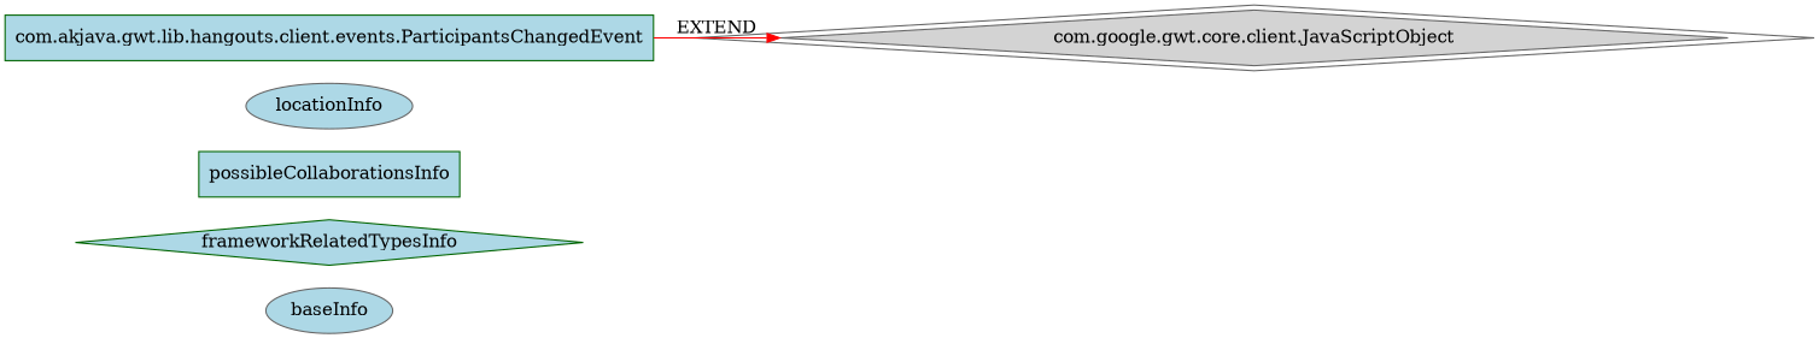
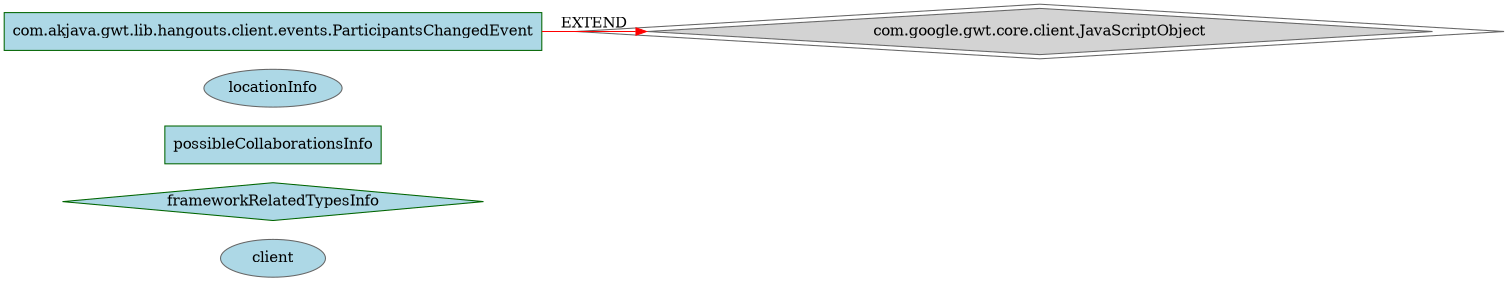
  digraph {
    rankdir=LR
    node [style=filled fillcolor=lightblue color=gray40 shape=ellipse]
-   baseInfo [category=extension_graph graphId=615 isAnonymous=false possibleRelation=false]
+   baseInfo [category=extension_graph graphId=615 isAnonymous=false possibleRelation=false label=client]
    frameworkRelatedTypesInfo [0="com.google.gwt.core.client.JavaScriptObject" color=darkgreen shape=diamond]
    possibleCollaborationsInfo [color=darkgreen shape=box]
    locationInfo [contextSignature=ParticipantsChangedEvent filePath="/akjava-GWT-Hangouts/GWT-Hangouts-master/src/com/akjava/gwt/lib/hangouts/client/events/ParticipantsChangedEvent.java" graphId=615 projectName="akjava-GWT-Hangouts"]
    n5 [color=darkgreen isFrameworkType=false label="com.akjava.gwt.lib.hangouts.client.events.ParticipantsChangedEvent" vertexType=ROOT_CLIENT_CLASS_DECLARATION shape=box]
    n6 [isFrameworkType=true label="com.google.gwt.core.client.JavaScriptObject" peripheries=2 vertexType=FRAMEWORK_CLASS_TYPE fillcolor=lightgrey shape=diamond]
    n5 -> n6 [color=red label=EXTEND style=solid]
  }
